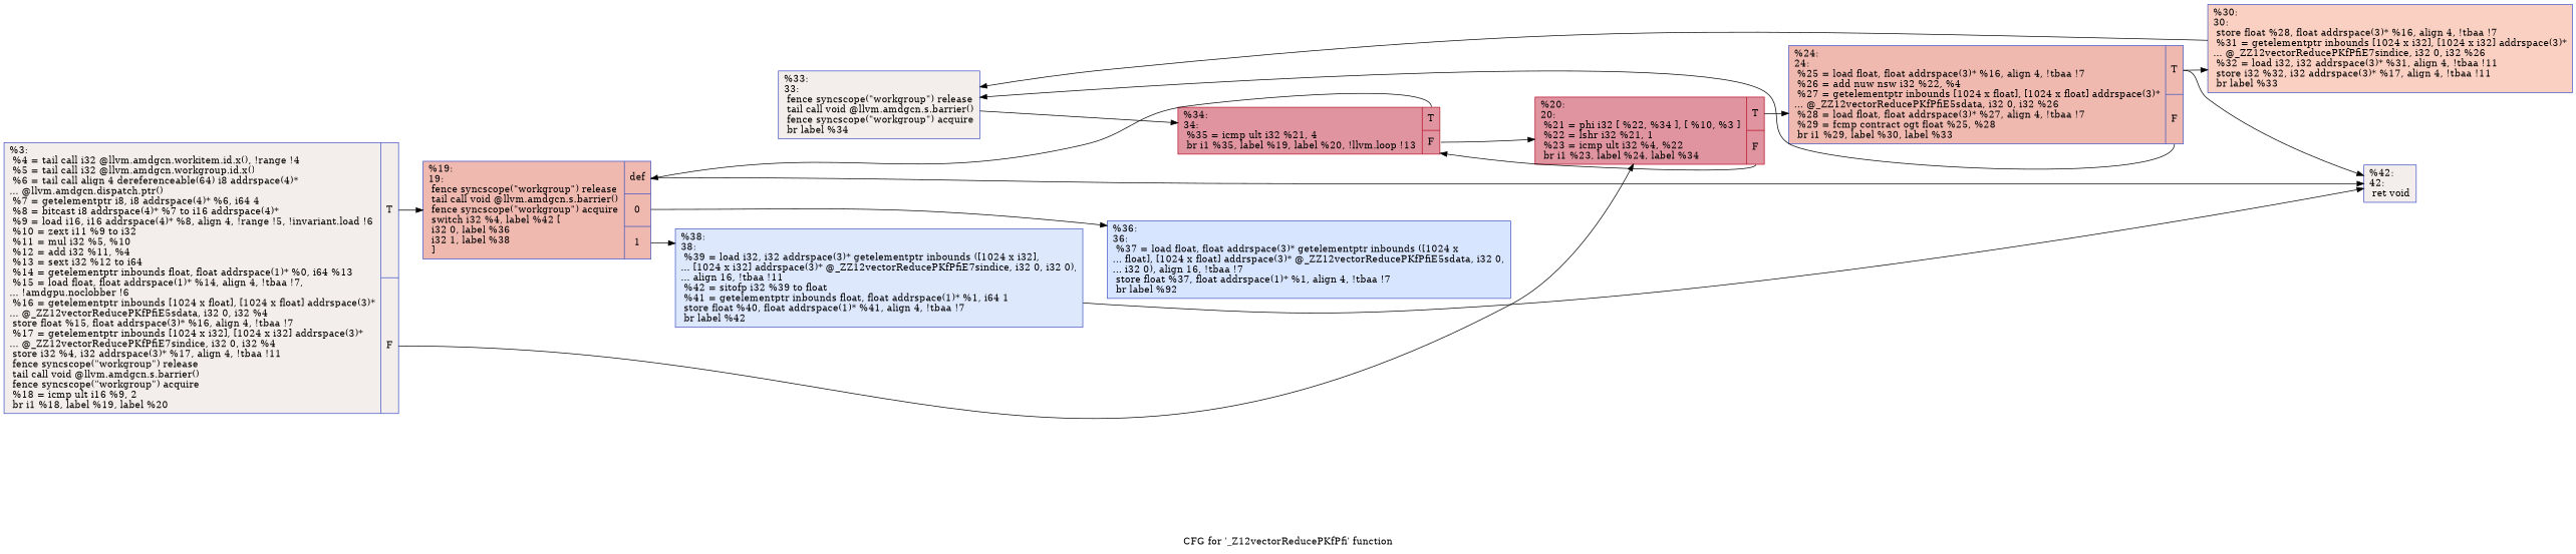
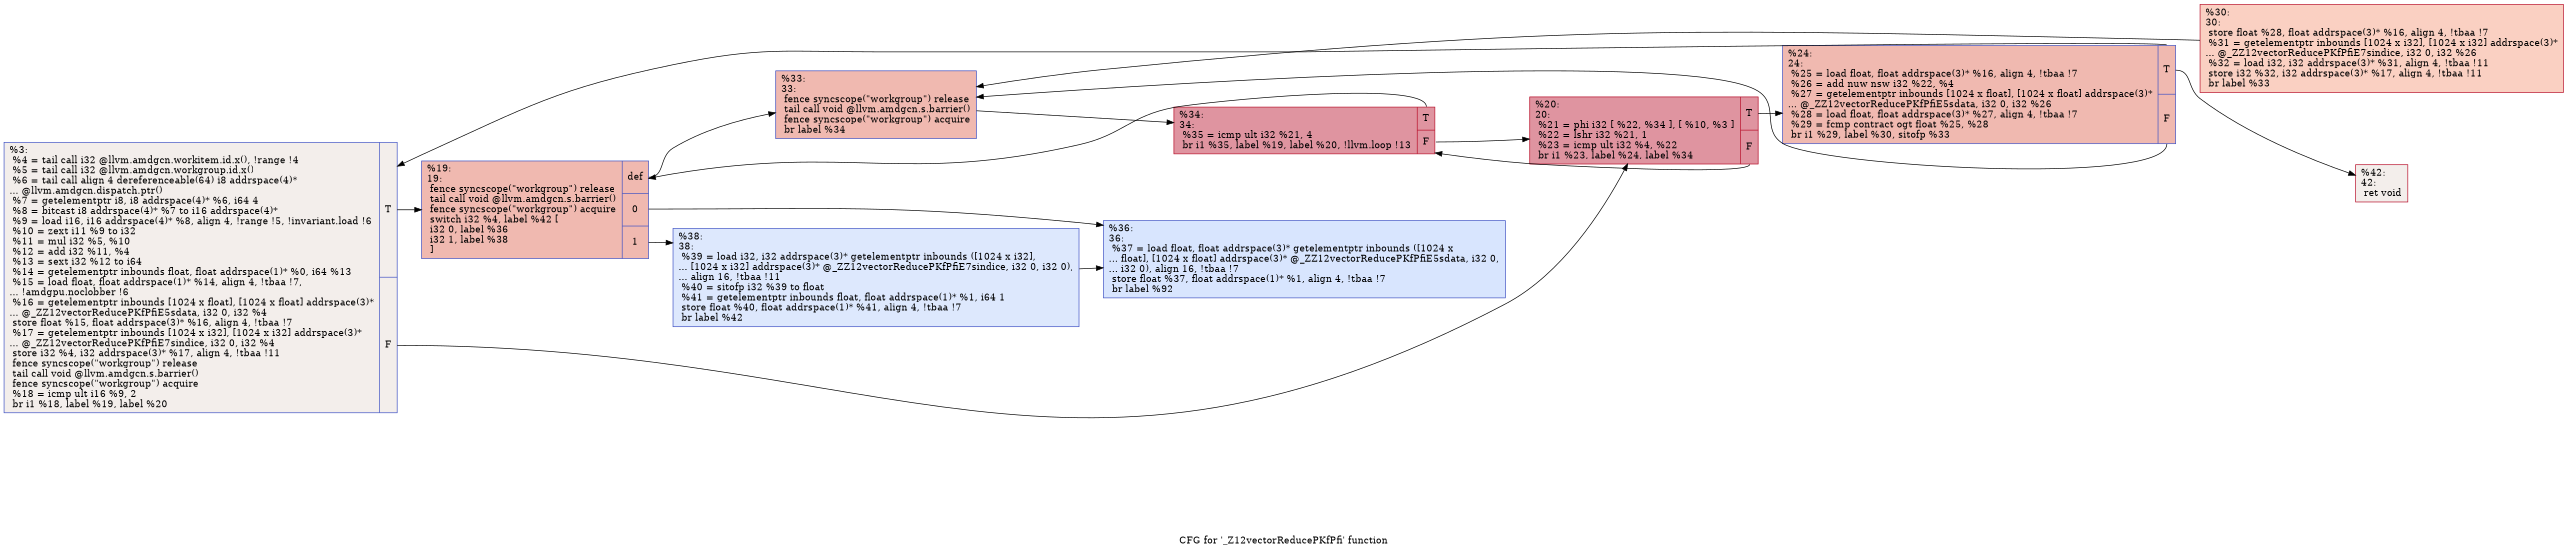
  digraph {
    label="CFG for '_Z12vectorReducePKfPfi' function"
    rankdir=LR
    node [color="#3d50c3ff" fillcolor="#de614d70" shape=record style=filled]
    edge [tailport=s0]
    n1 [fillcolor="#e5d8d170" label="{%3:\l  %4 = tail call i32 @llvm.amdgcn.workitem.id.x(), !range !4\l  %5 = tail call i32 @llvm.amdgcn.workgroup.id.x()\l  %6 = tail call align 4 dereferenceable(64) i8 addrspace(4)*\l... @llvm.amdgcn.dispatch.ptr()\l  %7 = getelementptr i8, i8 addrspace(4)* %6, i64 4\l  %8 = bitcast i8 addrspace(4)* %7 to i16 addrspace(4)*\l  %9 = load i16, i16 addrspace(4)* %8, align 4, !range !5, !invariant.load !6\l  %10 = zext i11 %9 to i32\l  %11 = mul i32 %5, %10\l  %12 = add i32 %11, %4\l  %13 = sext i32 %12 to i64\l  %14 = getelementptr inbounds float, float addrspace(1)* %0, i64 %13\l  %15 = load float, float addrspace(1)* %14, align 4, !tbaa !7,\l... !amdgpu.noclobber !6\l  %16 = getelementptr inbounds [1024 x float], [1024 x float] addrspace(3)*\l... @_ZZ12vectorReducePKfPfiE5sdata, i32 0, i32 %4\l  store float %15, float addrspace(3)* %16, align 4, !tbaa !7\l  %17 = getelementptr inbounds [1024 x i32], [1024 x i32] addrspace(3)*\l... @_ZZ12vectorReducePKfPfiE7sindice, i32 0, i32 %4\l  store i32 %4, i32 addrspace(3)* %17, align 4, !tbaa !11\l  fence syncscope(\"workgroup\") release\l  tail call void @llvm.amdgcn.s.barrier()\l  fence syncscope(\"workgroup\") acquire\l  %18 = icmp ult i16 %9, 2\l  br i1 %18, label %19, label %20\l|{<s0>T|<s1>F}}"]
    n2 [label="{%19:\l19:                                               \l  fence syncscope(\"workgroup\") release\l  tail call void @llvm.amdgcn.s.barrier()\l  fence syncscope(\"workgroup\") acquire\l  switch i32 %4, label %42 [\l    i32 0, label %36\l    i32 1, label %38\l  ]\l|{<s0>def|<s1>0|<s2>1}}"]
    n3 [color="#b70d28ff" fillcolor="#b70d2870" label="{%20:\l20:                                               \l  %21 = phi i32 [ %22, %34 ], [ %10, %3 ]\l  %22 = lshr i32 %21, 1\l  %23 = icmp ult i32 %4, %22\l  br i1 %23, label %24, label %34\l|{<s0>T|<s1>F}}"]
-   n4 [fillcolor="#e5d8d170" label="{%42:\l42:                                               \l  ret void\l}"]
+   n4 [color="#b70d28ff" fillcolor="#e5d8d170" label="{%42:\l42:                                               \l  ret void\l}"]
    n5 [fillcolor="#a7c5fe70" label="{%36:\l36:                                               \l  %37 = load float, float addrspace(3)* getelementptr inbounds ([1024 x\l... float], [1024 x float] addrspace(3)* @_ZZ12vectorReducePKfPfiE5sdata, i32 0,\l... i32 0), align 16, !tbaa !7\l  store float %37, float addrspace(1)* %1, align 4, !tbaa !7\l  br label %92\l}"]
-   n6 [fillcolor="#b2ccfb70" label="{%38:\l38:                                               \l  %39 = load i32, i32 addrspace(3)* getelementptr inbounds ([1024 x i32],\l... [1024 x i32] addrspace(3)* @_ZZ12vectorReducePKfPfiE7sindice, i32 0, i32 0),\l... align 16, !tbaa !11\l  %42 = sitofp i32 %39 to float\l  %41 = getelementptr inbounds float, float addrspace(1)* %1, i64 1\l  store float %40, float addrspace(1)* %41, align 4, !tbaa !7\l  br label %42\l}"]
-   n7 [label="{%24:\l24:                                               \l  %25 = load float, float addrspace(3)* %16, align 4, !tbaa !7\l  %26 = add nuw nsw i32 %22, %4\l  %27 = getelementptr inbounds [1024 x float], [1024 x float] addrspace(3)*\l... @_ZZ12vectorReducePKfPfiE5sdata, i32 0, i32 %26\l  %28 = load float, float addrspace(3)* %27, align 4, !tbaa !7\l  %29 = fcmp contract ogt float %25, %28\l  br i1 %29, label %30, label %33\l|{<s0>T|<s1>F}}"]
+   n6 [fillcolor="#b2ccfb70" label="{%38:\l38:                                               \l  %39 = load i32, i32 addrspace(3)* getelementptr inbounds ([1024 x i32],\l... [1024 x i32] addrspace(3)* @_ZZ12vectorReducePKfPfiE7sindice, i32 0, i32 0),\l... align 16, !tbaa !11\l  %40 = sitofp i32 %39 to float\l  %41 = getelementptr inbounds float, float addrspace(1)* %1, i64 1\l  store float %40, float addrspace(1)* %41, align 4, !tbaa !7\l  br label %42\l}"]
+   n7 [label="{%24:\l24:                                               \l  %25 = load float, float addrspace(3)* %16, align 4, !tbaa !7\l  %26 = add nuw nsw i32 %22, %4\l  %27 = getelementptr inbounds [1024 x float], [1024 x float] addrspace(3)*\l... @_ZZ12vectorReducePKfPfiE5sdata, i32 0, i32 %26\l  %28 = load float, float addrspace(3)* %27, align 4, !tbaa !7\l  %29 = fcmp contract ogt float %25, %28\l  br i1 %29, label %30, sitofp %33\l|{<s0>T|<s1>F}}"]
    n8 [color="#b70d28ff" fillcolor="#b70d2870" label="{%34:\l34:                                               \l  %35 = icmp ult i32 %21, 4\l  br i1 %35, label %19, label %20, !llvm.loop !13\l|{<s0>T|<s1>F}}"]
-   n9 [fillcolor="#f3947570" label="{%30:\l30:                                               \l  store float %28, float addrspace(3)* %16, align 4, !tbaa !7\l  %31 = getelementptr inbounds [1024 x i32], [1024 x i32] addrspace(3)*\l... @_ZZ12vectorReducePKfPfiE7sindice, i32 0, i32 %26\l  %32 = load i32, i32 addrspace(3)* %31, align 4, !tbaa !11\l  store i32 %32, i32 addrspace(3)* %17, align 4, !tbaa !11\l  br label %33\l}"]
-   n10 [fillcolor="#e5d8d170" label="{%33:\l33:                                               \l  fence syncscope(\"workgroup\") release\l  tail call void @llvm.amdgcn.s.barrier()\l  fence syncscope(\"workgroup\") acquire\l  br label %34\l}"]
+   n9 [color="#b70d28ff" fillcolor="#f3947570" label="{%30:\l30:                                               \l  store float %28, float addrspace(3)* %16, align 4, !tbaa !7\l  %31 = getelementptr inbounds [1024 x i32], [1024 x i32] addrspace(3)*\l... @_ZZ12vectorReducePKfPfiE7sindice, i32 0, i32 %26\l  %32 = load i32, i32 addrspace(3)* %31, align 4, !tbaa !11\l  store i32 %32, i32 addrspace(3)* %17, align 4, !tbaa !11\l  br label %33\l}"]
+   n10 [label="{%33:\l33:                                               \l  fence syncscope(\"workgroup\") release\l  tail call void @llvm.amdgcn.s.barrier()\l  fence syncscope(\"workgroup\") acquire\l  br label %34\l}"]
    n1 -> n2
    n1 -> n3 [tailport=s1]
-   n2 -> n4
+   n2 -> n10
    n2 -> n5 [tailport=s1]
    n2 -> n6 [tailport=s2]
    n3 -> n7
    n3 -> n8 [tailport=s1]
-   n6 -> n4
+   n6 -> n5
    n7 -> n4
-   n7 -> n9
+   n7 -> n1
    n7 -> n10 [tailport=s1]
    n8 -> n2
    n8 -> n3 [tailport=s1]
    n9 -> n10
    n10 -> n8
  }
